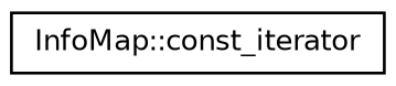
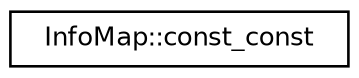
  digraph {
    rankdir=LR
-   n1 [color=black fillcolor=white fontname=Helvetica fontsize=10 height=0.2 label="InfoMap::const_iterator" shape=record style=filled width=0.4]
+   n1 [color=black fillcolor=white fontname=Helvetica fontsize=10 height=0.2 label="InfoMap::const_const" shape=record style=filled width=0.4]
  }
